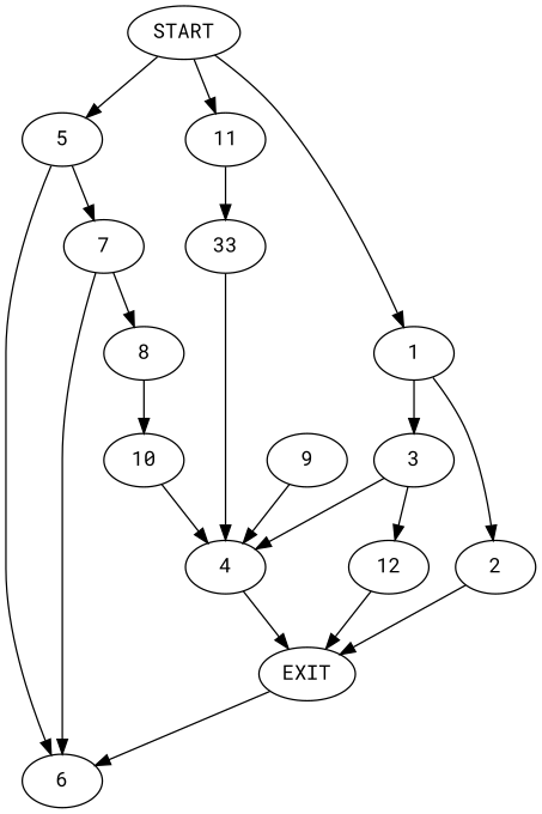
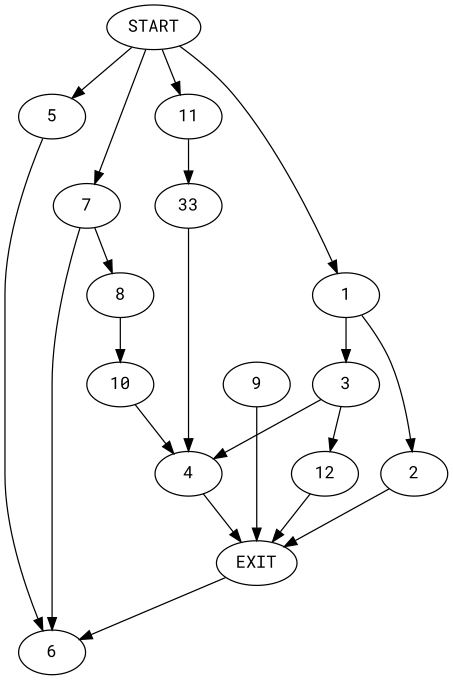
  digraph {
    fontname="Roboto Mono"
    node [fontname="Roboto Mono"]
    edge [fontname="Roboto Mono"]
    n1 [label=START]
    1
    5
    11
    2
    3
    6
    7
    n9 [label=33]
    n10 [label=EXIT]
    4
    12
    8
    10
    9
    n1 -> 1
    n1 -> 5
    n1 -> 11
    1 -> 2
    1 -> 3
    5 -> 6
-   5 -> 7
+   n1 -> 7
    11 -> n9
    2 -> n10
    3 -> 4
    3 -> 12
    7 -> 6
    7 -> 8
    n9 -> 4
    n10 -> 6
    4 -> n10
    12 -> n10
    8 -> 10
    10 -> 4
-   9 -> 4
+   9 -> n10
  }
